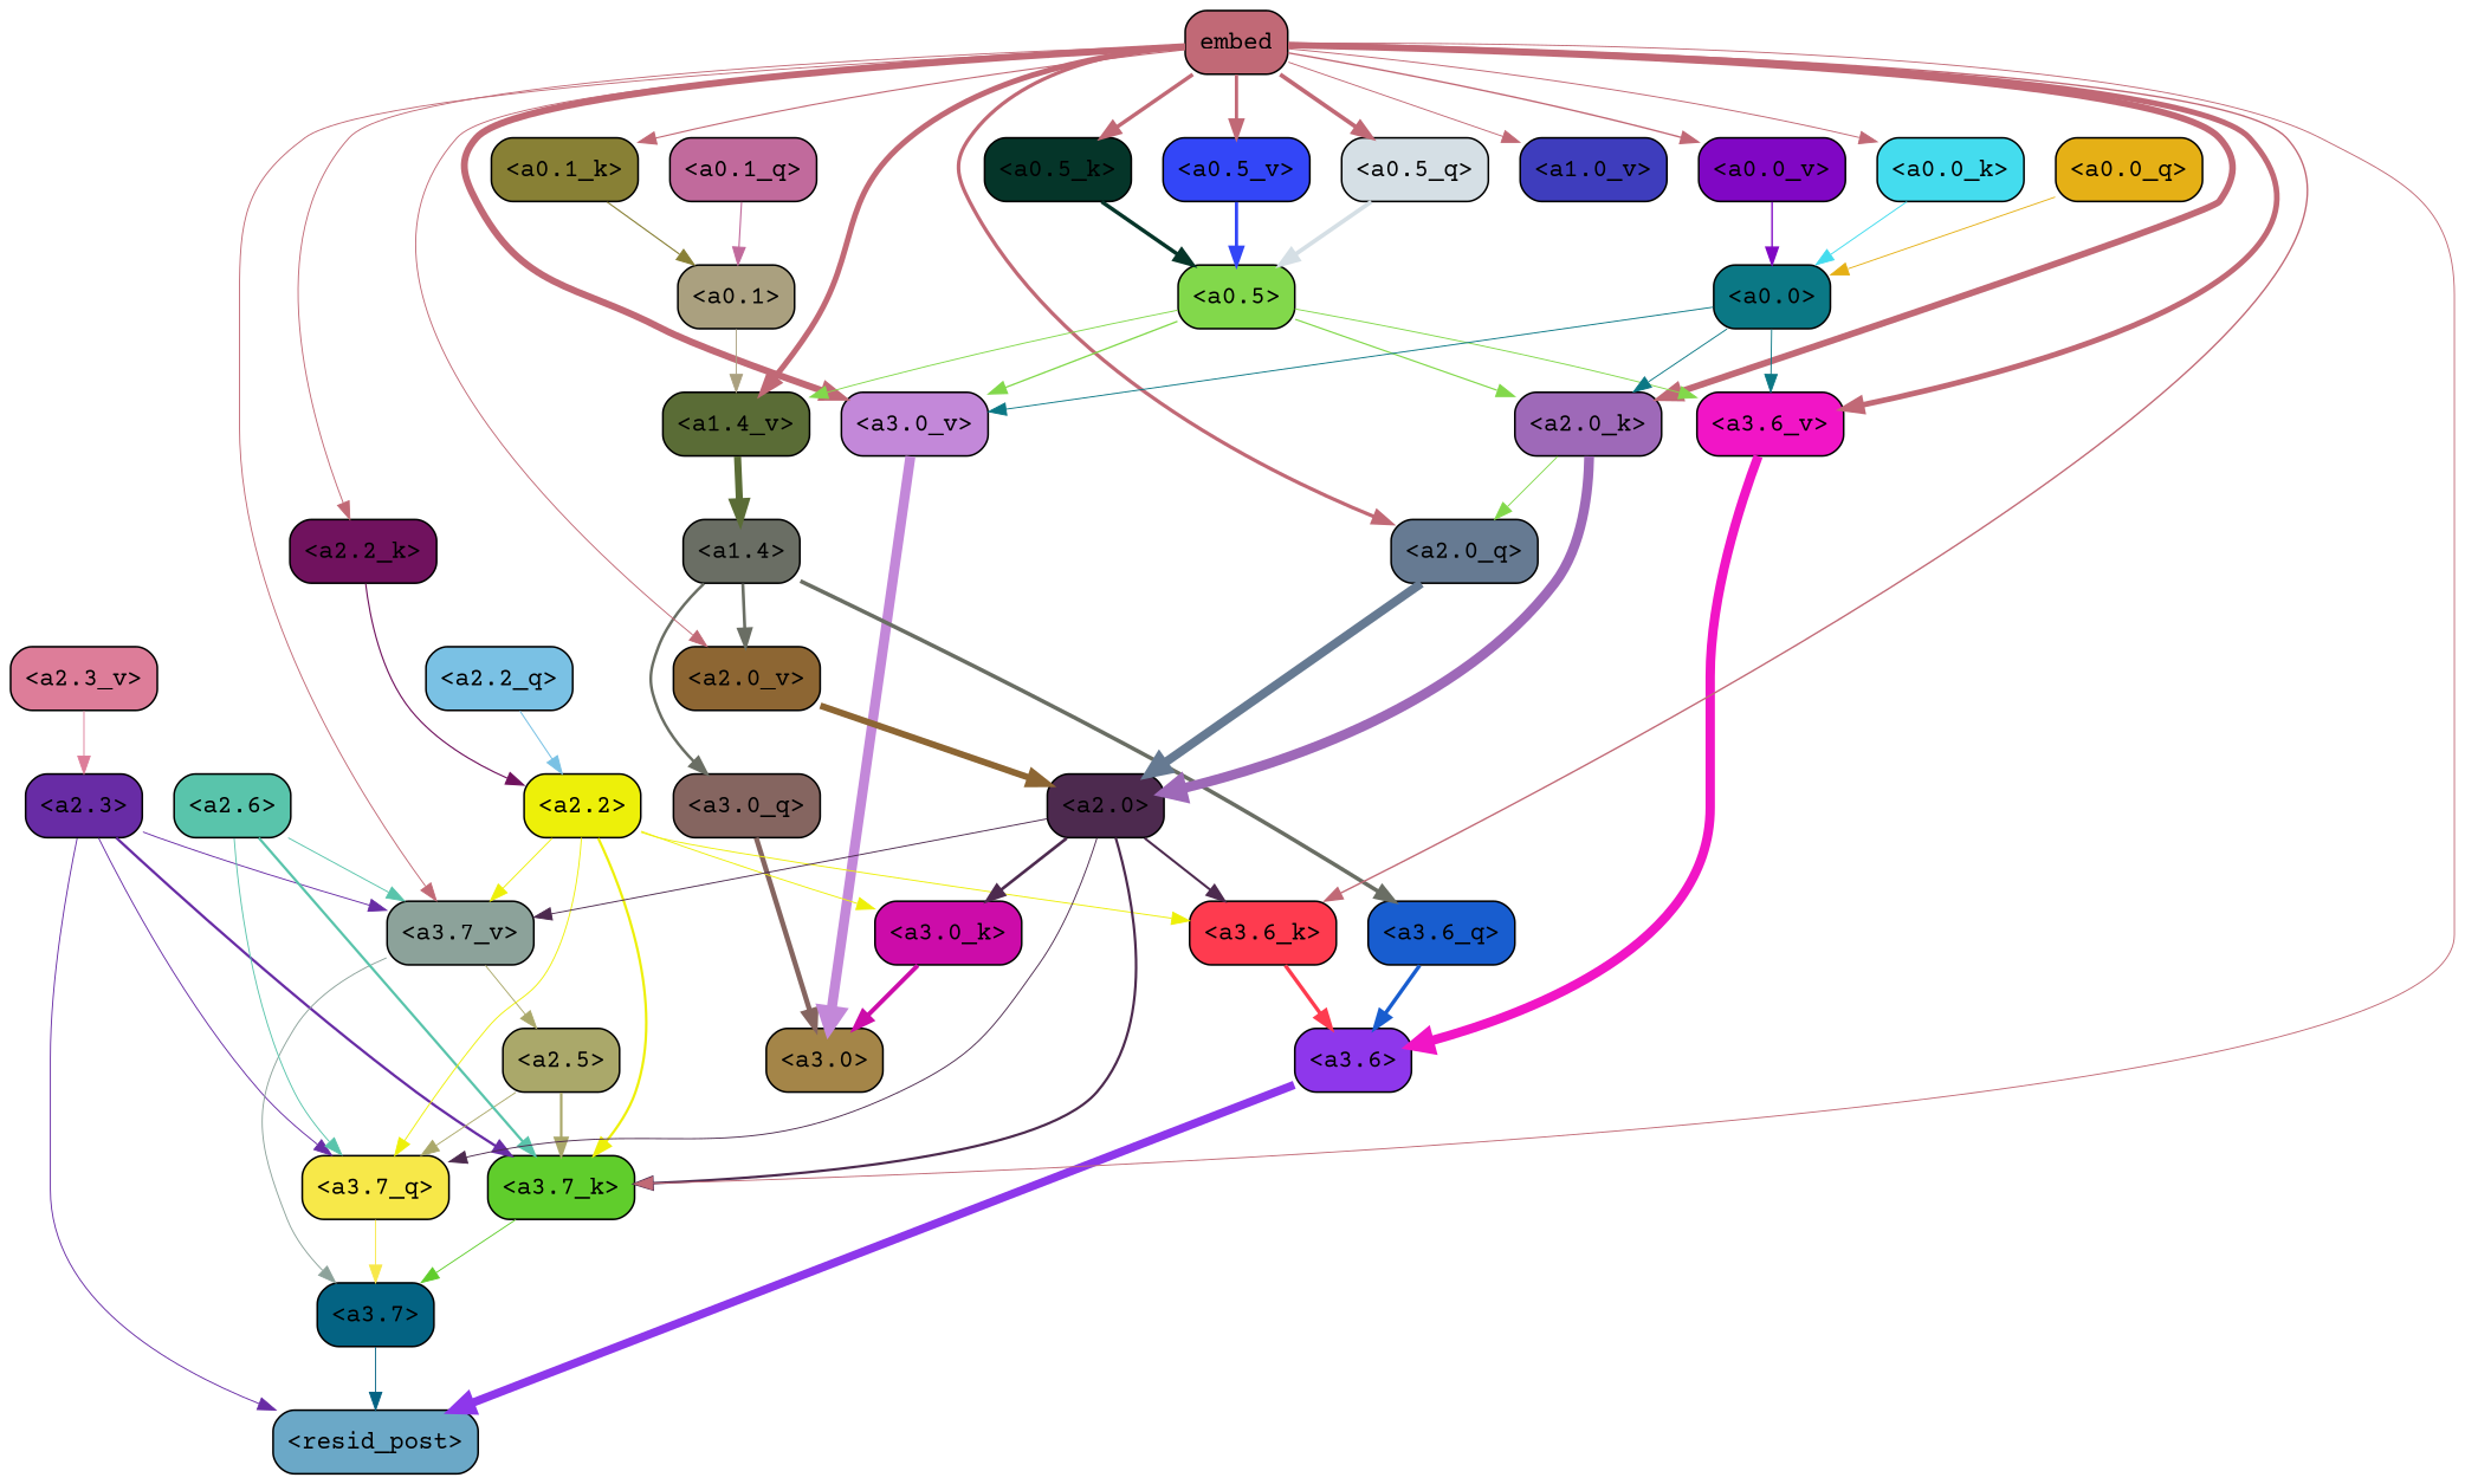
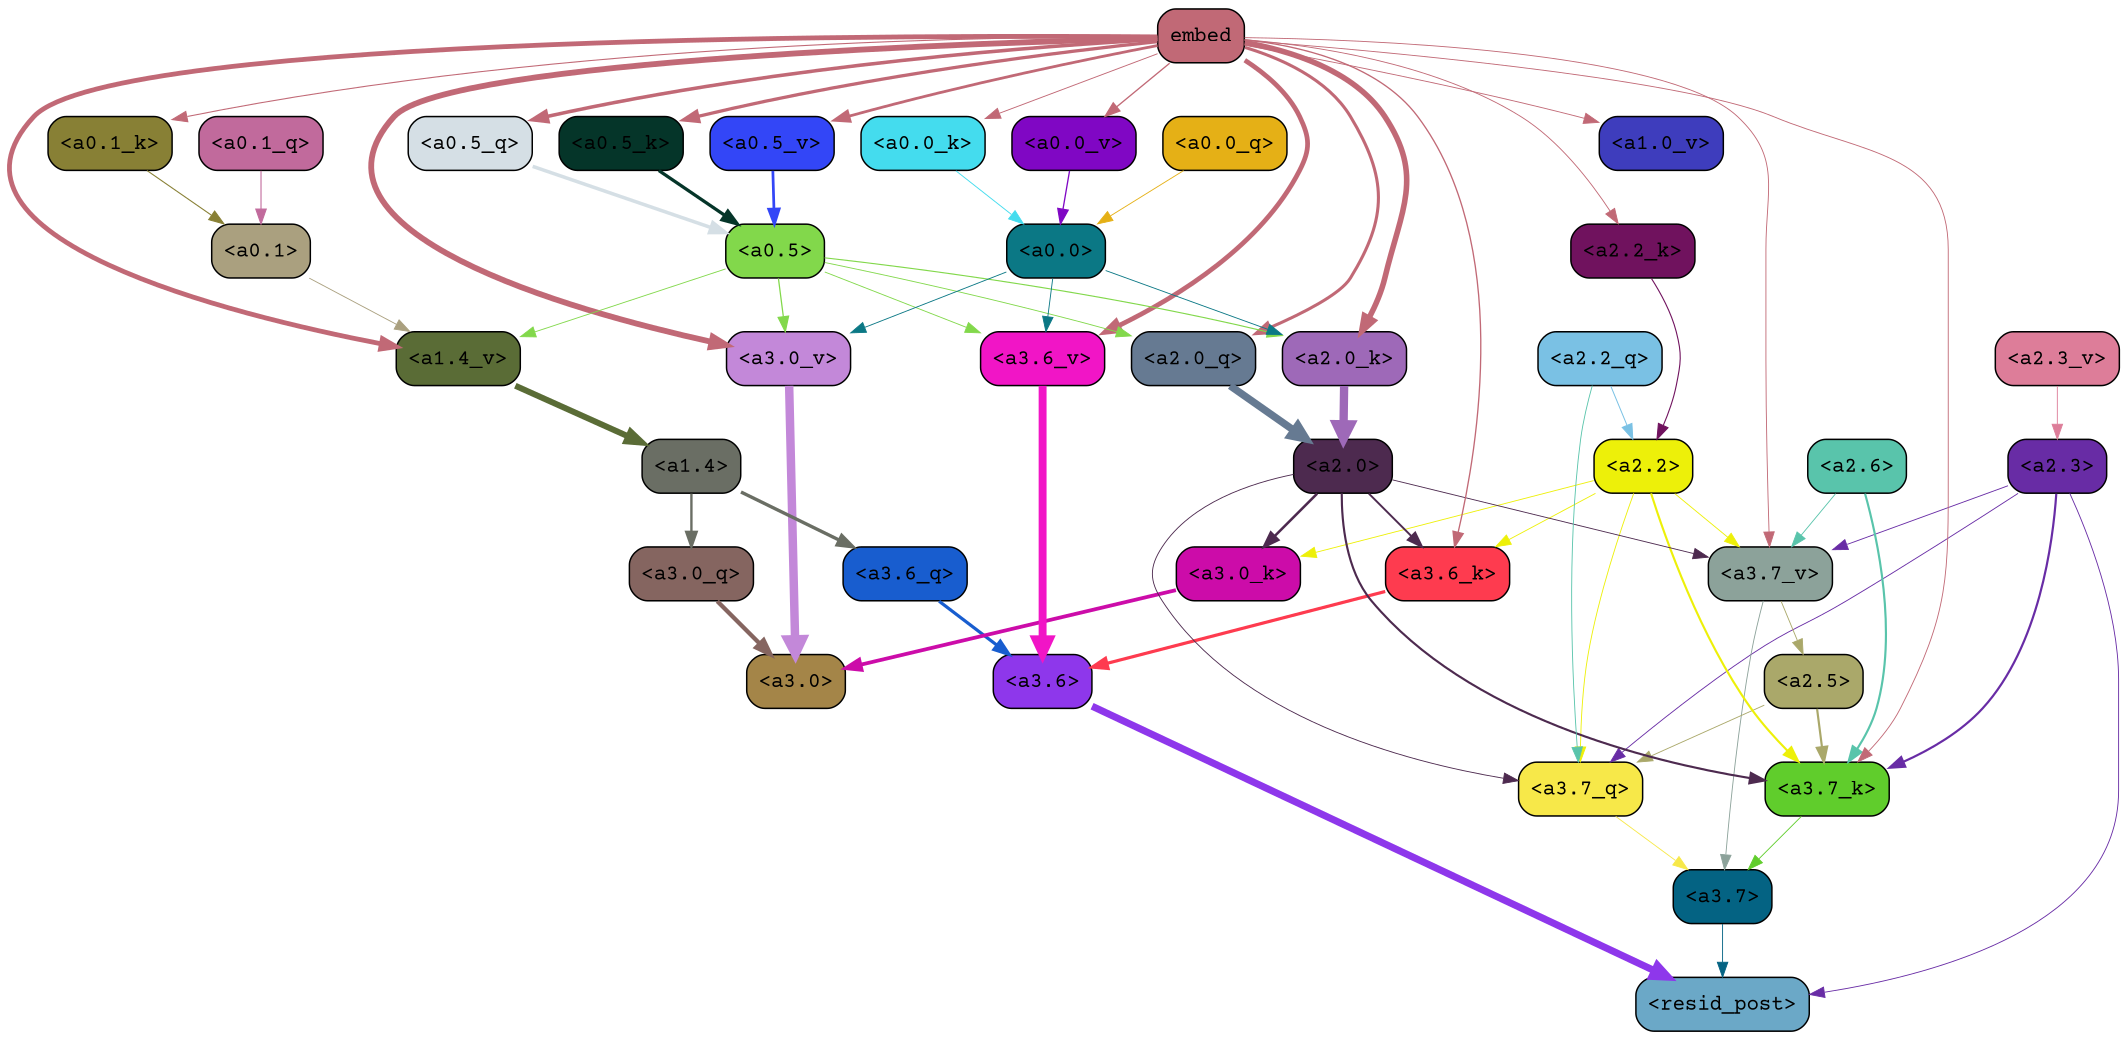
  strict digraph {
    fontname="Courier Prime"
    splines=true
    node [color=black fontname="Courier Prime" shape=box style="filled, rounded"]
    edge [color="#c16976" fontname="Courier Prime" penwidth=0.6]
    "<a3.7>" [fillcolor="#046383"]
    "<resid_post>" [fillcolor="#6ba8c7"]
    "<a3.6>" [fillcolor="#8e37eb"]
    "<a3.0>" [fillcolor="#a48548"]
    "<a2.3>" [fillcolor="#682ca5"]
    "<a3.7_q>" [fillcolor="#f7e849"]
    "<a3.7_k>" [fillcolor="#60cd2c"]
    "<a3.7_v>" [fillcolor="#8ca29a"]
    "<a2.5>" [fillcolor="#aaa86a"]
    "<a3.6_q>" [fillcolor="#185dcf"]
    "<a3.0_q>" [fillcolor="#856560"]
    "<a3.6_k>" [fillcolor="#fe3b4f"]
    "<a3.0_k>" [fillcolor="#cc0ca9"]
    "<a3.6_v>" [fillcolor="#f115c6"]
    "<a3.0_v>" [fillcolor="#c388d9"]
    "<a2.6>" [fillcolor="#59c4ab"]
    "<a2.2>" [fillcolor="#edf009"]
    "<a2.0>" [fillcolor="#4d2a4f"]
    "<a1.4>" [fillcolor="#6a6e64"]
-   "<a2.0_v>" [fillcolor="#8d6633"]
    embed [fillcolor="#c16976"]
    "<a2.0_q>" [fillcolor="#667a92"]
    "<a2.2_k>" [fillcolor="#70125e"]
    "<a2.0_k>" [fillcolor="#9e69b8"]
    "<a1.4_v>" [fillcolor="#5a6c36"]
    "<a1.0_v>" [fillcolor="#3e3dbd"]
    "<a0.5_q>" [fillcolor="#d5dfe5"]
    "<a0.5_k>" [fillcolor="#053529"]
    "<a0.1_k>" [fillcolor="#888035"]
    "<a0.0_k>" [fillcolor="#44dcee"]
    "<a0.5_v>" [fillcolor="#3346f7"]
    "<a0.0_v>" [fillcolor="#8007c4"]
    "<a0.5>" [fillcolor="#82d84b"]
    "<a0.1>" [fillcolor="#aaa07f"]
    "<a0.0>" [fillcolor="#0b7885"]
    "<a2.2_q>" [fillcolor="#7ac1e4"]
    "<a2.3_v>" [fillcolor="#dd7d99"]
    "<a0.1_q>" [fillcolor="#c16a9c"]
    "<a0.0_q>" [fillcolor="#e5b016"]
    "<a3.7>" -> "<resid_post>" [color="#046383"]
    "<a3.6>" -> "<resid_post>" [color="#8e37eb" penwidth=4.746312499046326]
    "<a2.3>" -> "<resid_post>" [color="#682ca5"]
    "<a2.3>" -> "<a3.7_q>" [color="#682ca5"]
    "<a2.3>" -> "<a3.7_k>" [color="#682ca5" penwidth=1.467104621231556]
    "<a2.3>" -> "<a3.7_v>" [color="#682ca5"]
    "<a3.7_q>" -> "<a3.7>" [color="#f7e849"]
    "<a3.7_k>" -> "<a3.7>" [color="#60cd2c"]
    "<a3.7_v>" -> "<a3.7>" [color="#8ca29a"]
    "<a3.7_v>" -> "<a2.5>" [color="#aaa86a"]
    "<a2.5>" -> "<a3.7_q>" [color="#aaa86a"]
    "<a2.5>" -> "<a3.7_k>" [color="#aaa86a" penwidth=1.4526091292500496]
    "<a3.6_q>" -> "<a3.6>" [color="#185dcf" penwidth=2.160832464694977]
    "<a3.0_q>" -> "<a3.0>" [color="#856560" penwidth=2.870753765106201]
    "<a3.6_k>" -> "<a3.6>" [color="#fe3b4f" penwidth=2.13908451795578]
    "<a3.0_k>" -> "<a3.0>" [color="#cc0ca9" penwidth=2.520303964614868]
    "<a3.6_v>" -> "<a3.6>" [color="#f115c6" penwidth=5.297133803367615]
    "<a3.0_v>" -> "<a3.0>" [color="#c388d9" penwidth=5.680712580680847]
-   "<a2.6>" -> "<a3.7_q>" [color="#59c4ab"]
+   "<a2.2_q>" -> "<a3.7_q>" [color="#59c4ab"]
    "<a2.6>" -> "<a3.7_k>" [color="#59c4ab" penwidth=1.4453159049153328]
    "<a2.6>" -> "<a3.7_v>" [color="#59c4ab"]
    "<a2.2>" -> "<a3.7_q>" [color="#edf009"]
    "<a2.2>" -> "<a3.7_k>" [color="#edf009" penwidth=1.4310357049107552]
    "<a2.2>" -> "<a3.7_v>" [color="#edf009"]
    "<a2.2>" -> "<a3.6_k>" [color="#edf009"]
    "<a2.2>" -> "<a3.0_k>" [color="#edf009"]
    "<a2.0>" -> "<a3.7_q>" [color="#4d2a4f"]
    "<a2.0>" -> "<a3.7_k>" [color="#4d2a4f" penwidth=1.4314699843525887]
    "<a2.0>" -> "<a3.7_v>" [color="#4d2a4f"]
    "<a2.0>" -> "<a3.6_k>" [color="#4d2a4f" penwidth=1.2950235605239868]
    "<a2.0>" -> "<a3.0_k>" [color="#4d2a4f" penwidth=1.712992787361145]
    "<a1.4>" -> "<a3.6_q>" [color="#6a6e64" penwidth=2.2719132900238037]
    "<a1.4>" -> "<a3.0_q>" [color="#6a6e64" penwidth=1.5932877659797668]
-   "<a1.4>" -> "<a2.0_v>" [color="#6a6e64" penwidth=1.7291951477527618]
-   "<a2.0_v>" -> "<a2.0>" [color="#8d6633" penwidth=3.7102378383278847]
    embed -> "<a3.7_k>"
    embed -> "<a3.7_v>"
    embed -> "<a3.6_k>" [penwidth=0.891706109046936]
    embed -> "<a3.6_v>" [penwidth=3.1766927242279053]
    embed -> "<a3.0_v>" [penwidth=3.9005755856633186]
-   embed -> "<a2.0_v>"
    embed -> "<a2.0_q>" [penwidth=2.0615941286087036]
    embed -> "<a2.2_k>"
    embed -> "<a2.0_k>" [penwidth=3.732139825820923]
    embed -> "<a1.4_v>" [penwidth=3.2134487628936768]
    embed -> "<a1.0_v>"
    embed -> "<a0.5_q>" [penwidth=2.377100348472595]
    embed -> "<a0.5_k>" [penwidth=2.2010618448257446]
    embed -> "<a0.1_k>" [penwidth=0.7254256010055542]
    embed -> "<a0.0_k>" [penwidth=0.6203712224960327]
    embed -> "<a0.5_v>" [penwidth=1.8672502040863037]
    embed -> "<a0.0_v>" [penwidth=0.887926459312439]
    "<a2.0_q>" -> "<a2.0>" [color="#667a92" penwidth=4.966194009408355]
    "<a2.2_k>" -> "<a2.2>" [color="#70125e" penwidth=0.7399393804371357]
    "<a2.0_k>" -> "<a2.0>" [color="#9e69b8" penwidth=5.5817058570683]
    "<a1.4_v>" -> "<a1.4>" [color="#5a6c36" penwidth=4.028138041496277]
    "<a0.5_q>" -> "<a0.5>" [color="#d5dfe5" penwidth=2.3771026134490967]
    "<a0.5_k>" -> "<a0.5>" [color="#053529" penwidth=2.2010657787323]
    "<a0.1_k>" -> "<a0.1>" [color="#888035" penwidth=0.7254314422607422]
    "<a0.0_k>" -> "<a0.0>" [color="#44dcee" penwidth=0.6203725337982178]
    "<a0.5_v>" -> "<a0.5>" [color="#3346f7" penwidth=1.8365508317947388]
    "<a0.0_v>" -> "<a0.0>" [color="#8007c4" penwidth=0.8879287242889404]
    "<a0.5>" -> "<a3.6_v>" [color="#82d84b"]
    "<a0.5>" -> "<a3.0_v>" [color="#82d84b" penwidth=0.8493617177009583]
-   "<a2.0_k>" -> "<a2.0_q>" [color="#82d84b"]
+   "<a0.5>" -> "<a2.0_q>" [color="#82d84b"]
    "<a0.5>" -> "<a2.0_k>" [color="#82d84b" penwidth=0.7637084722518921]
    "<a0.5>" -> "<a1.4_v>" [color="#82d84b"]
    "<a0.1>" -> "<a1.4_v>" [color="#aaa07f"]
    "<a0.0>" -> "<a3.6_v>" [color="#0b7885"]
    "<a0.0>" -> "<a3.0_v>" [color="#0b7885"]
    "<a0.0>" -> "<a2.0_k>" [color="#0b7885"]
    "<a2.2_q>" -> "<a2.2>" [color="#7ac1e4" penwidth=0.6677633281797171]
    "<a2.3_v>" -> "<a2.3>" [color="#dd7d99"]
    "<a0.1_q>" -> "<a0.1>" [color="#c16a9c" penwidth=0.7368991374969482]
    "<a0.0_q>" -> "<a0.0>" [color="#e5b016"]
  }
